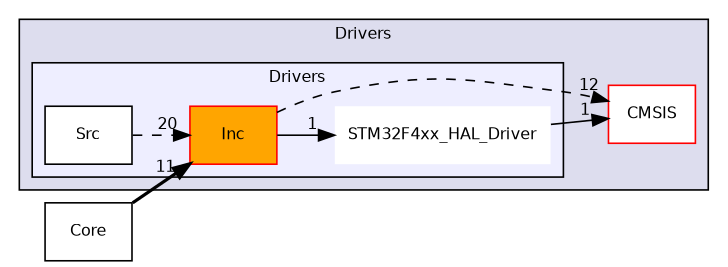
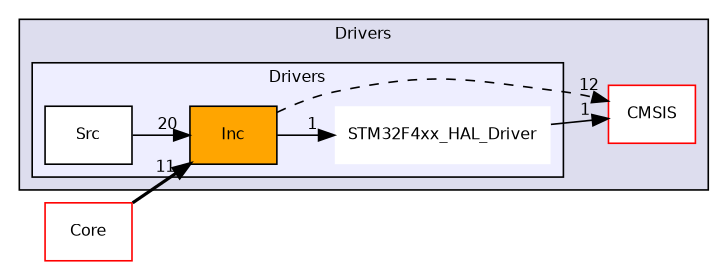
  digraph {
    compound=true
    rankdir=LR
    node [fillcolor=white fontname=Helvetica fontsize=10 shape=box style=filled color=red]
    edge [headlabel=1 labeldistance=1.5 labelfontname=Helvetica labelfontsize=10 style=solid]
    n1 [label=STM32F4xx_HAL_Driver shape=plaintext color=""]
-   n2 [fillcolor=orange label=Inc]
+   n2 [color=black fillcolor=orange label=Inc]
    n3 [label=Src color=""]
    n4 [label=CMSIS]
-   n5 [color=black label=Core]
+   n5 [label=Core]
    subgraph cluster_1 {
      bgcolor="#ddddee"
      fontname=Helvetica
      fontsize=10
      label=Drivers
      pencolor=black
      n4
      subgraph cluster_2 {
        bgcolor="#eeeeff"
        fontname=Helvetica
        fontsize=10
        label=Drivers
        pencolor=black
        n1
        n2
        n3
      }
    }
    n1 -> n4
    n2 -> n1
    n2 -> n4 [headlabel=12 style=dashed]
-   n3 -> n2 [headlabel=20 style=dashed]
+   n3 -> n2 [headlabel=20]
    n5 -> n2 [headlabel=11 style=bold]
  }
